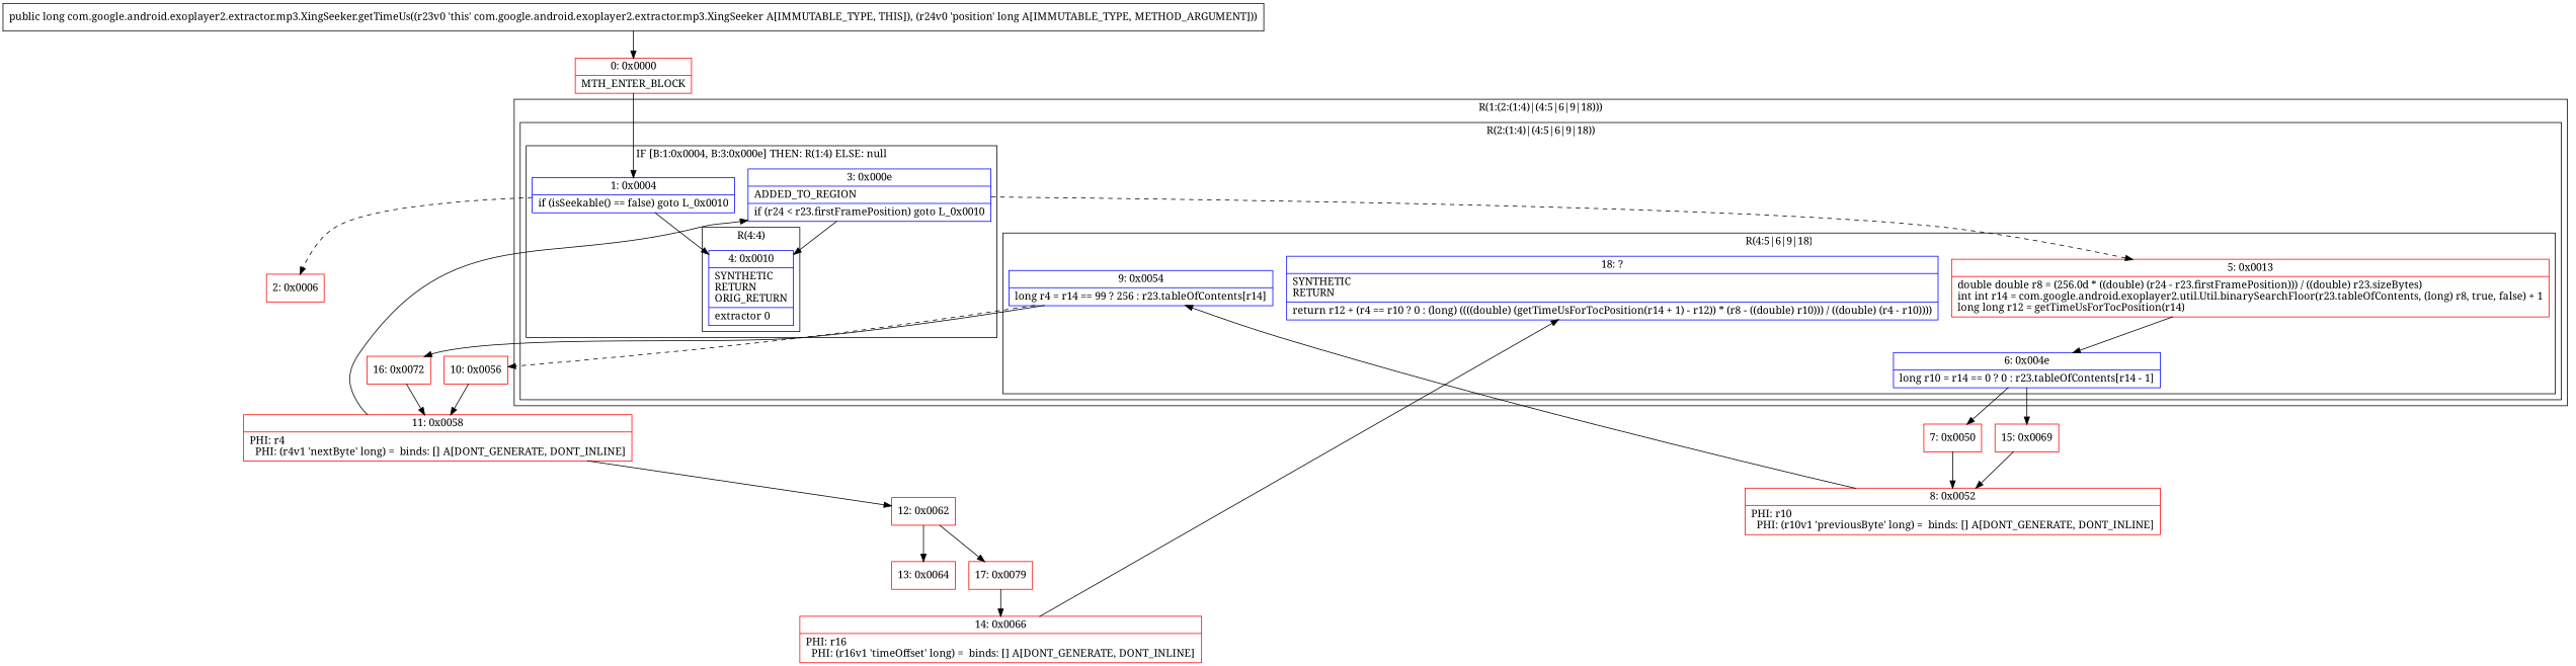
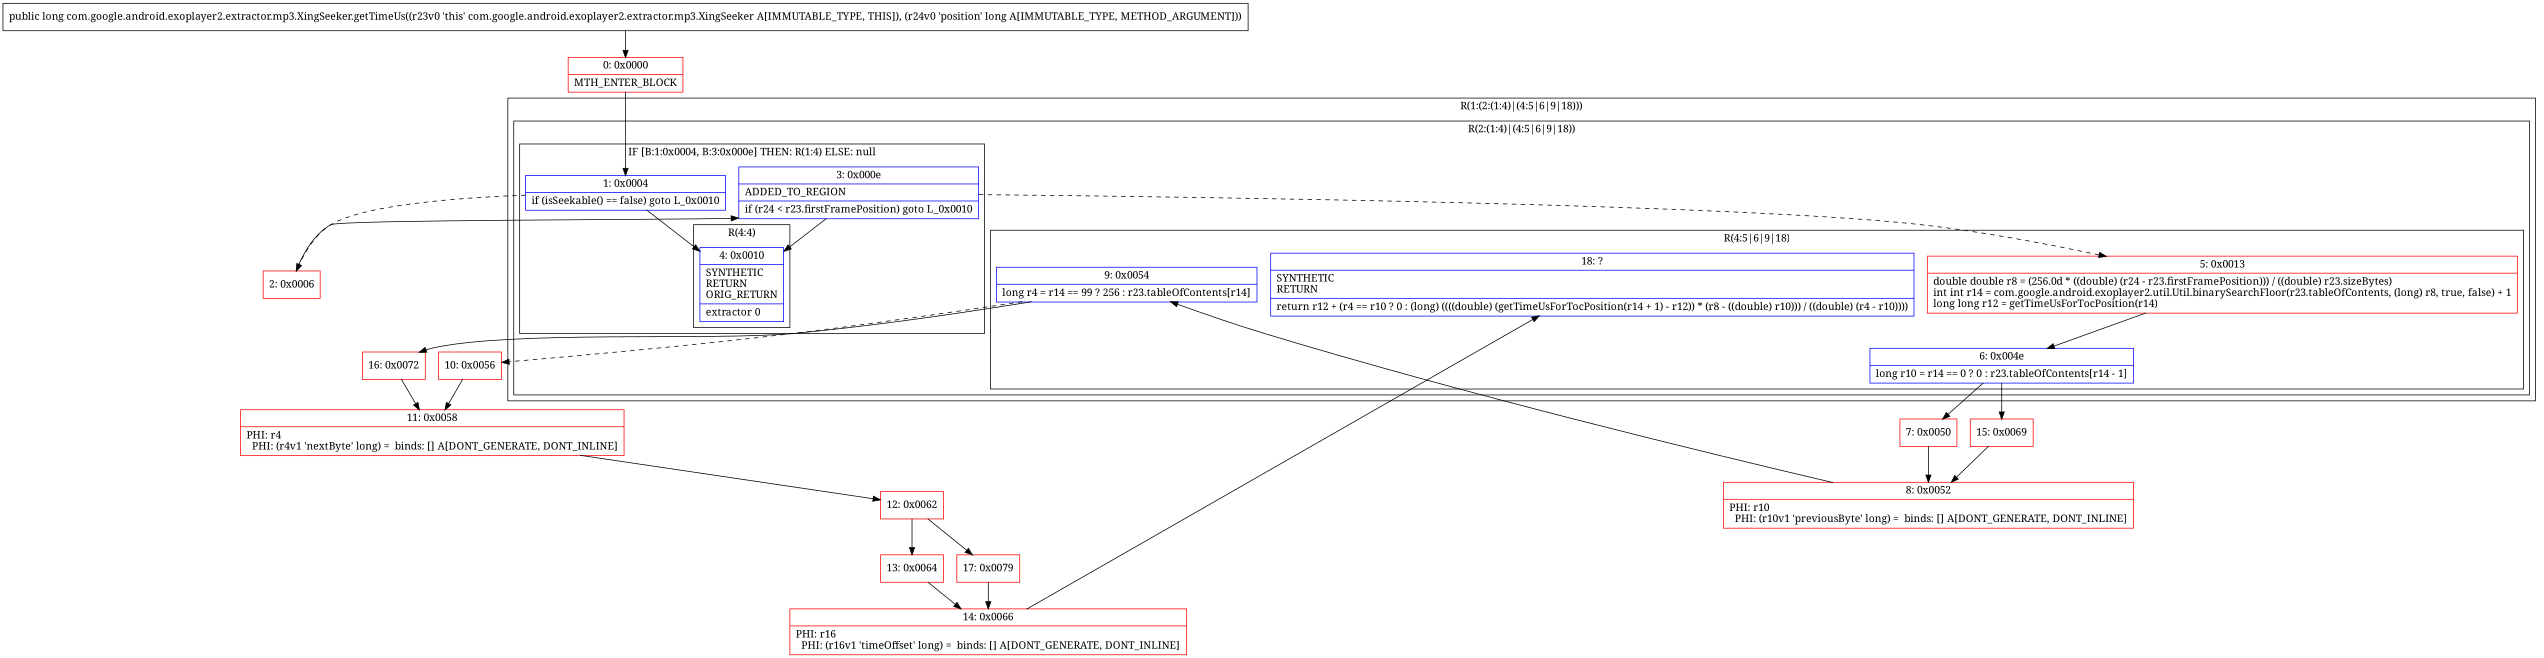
  digraph {
    fontname="Noto Serif"
    node [color=red fontname="Noto Serif" shape=record]
    edge [fontname="Noto Serif"]
    n1 [color=blue label="{4\:\ 0x0010|SYNTHETIC\lRETURN\lORIG_RETURN\l|extractor 0\l}"]
    n2 [color=blue label="{1\:\ 0x0004|if (isSeekable() == false) goto L_0x0010\l}"]
    n3 [color=blue label="{3\:\ 0x000e|ADDED_TO_REGION\l|if (r24 \< r23.firstFramePosition) goto L_0x0010\l}"]
    n4 [label="{5\:\ 0x0013|double double r8 = (256.0d * ((double) (r24 \- r23.firstFramePosition))) \/ ((double) r23.sizeBytes)\lint int r14 = com.google.android.exoplayer2.util.Util.binarySearchFloor(r23.tableOfContents, (long) r8, true, false) + 1\llong long r12 = getTimeUsForTocPosition(r14)\l}"]
    n5 [color=blue label="{6\:\ 0x004e|long r10 = r14 == 0 ? 0 : r23.tableOfContents[r14 \- 1]\l}"]
    n6 [color=blue label="{9\:\ 0x0054|long r4 = r14 == 99 ? 256 : r23.tableOfContents[r14]\l}"]
    n7 [color=blue label="{18\:\ ?|SYNTHETIC\lRETURN\l|return r12 + (r4 == r10 ? 0 : (long) ((((double) (getTimeUsForTocPosition(r14 + 1) \- r12)) * (r8 \- ((double) r10))) \/ ((double) (r4 \- r10))))\l}"]
    n8 [label="{2\:\ 0x0006}"]
    n9 [label="{7\:\ 0x0050}"]
    n10 [label="{15\:\ 0x0069}"]
    n11 [label="{10\:\ 0x0056}"]
    n12 [label="{16\:\ 0x0072}"]
    n13 [label="{8\:\ 0x0052|PHI: r10 \l  PHI: (r10v1 'previousByte' long) =  binds: [] A[DONT_GENERATE, DONT_INLINE]\l}"]
    n14 [label="{11\:\ 0x0058|PHI: r4 \l  PHI: (r4v1 'nextByte' long) =  binds: [] A[DONT_GENERATE, DONT_INLINE]\l}"]
    n15 [label="{0\:\ 0x0000|MTH_ENTER_BLOCK\l}"]
    n16 [label="{12\:\ 0x0062}"]
    n17 [label="{13\:\ 0x0064}"]
    n18 [label="{17\:\ 0x0079}"]
    n19 [label="{14\:\ 0x0066|PHI: r16 \l  PHI: (r16v1 'timeOffset' long) =  binds: [] A[DONT_GENERATE, DONT_INLINE]\l}"]
    n20 [label="{public long com.google.android.exoplayer2.extractor.mp3.XingSeeker.getTimeUs((r23v0 'this' com.google.android.exoplayer2.extractor.mp3.XingSeeker A[IMMUTABLE_TYPE, THIS]), (r24v0 'position' long A[IMMUTABLE_TYPE, METHOD_ARGUMENT])) }" color=""]
    subgraph cluster_1 {
      label="R(1:(2:(1:4)|(4:5|6|9|18)))"
      subgraph cluster_2 {
        label="R(2:(1:4)|(4:5|6|9|18))"
        subgraph cluster_3 {
          label="IF [B:1:0x0004, B:3:0x000e] THEN: R(1:4) ELSE: null"
          n2
          n3
          subgraph cluster_4 {
            label="R(4:4)"
            n1
          }
        }
        subgraph cluster_5 {
          label="R(4:5|6|9|18)"
          n4
          n5
          n6
          n7
        }
      }
    }
    n2 -> n1
    n2 -> n8 [style=dashed]
    n3 -> n1
    n3 -> n4 [style=dashed]
    n4 -> n5
    n5 -> n9
    n5 -> n10
    n6 -> n11 [style=dashed]
    n6 -> n12
-   n14 -> n3
+   n8 -> n3
    n9 -> n13
    n10 -> n13
    n11 -> n14
    n12 -> n14
    n13 -> n6
    n14 -> n16
    n15 -> n2
    n16 -> n17
    n16 -> n18
+   n17 -> n19
    n18 -> n19
    n19 -> n7
    n20 -> n15
  }
